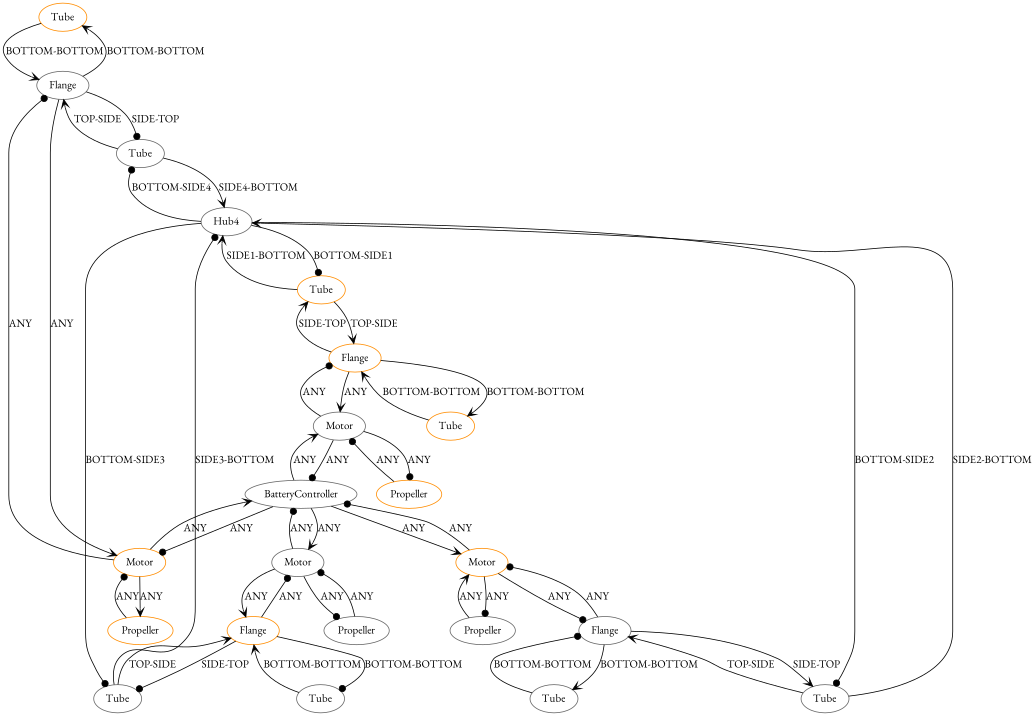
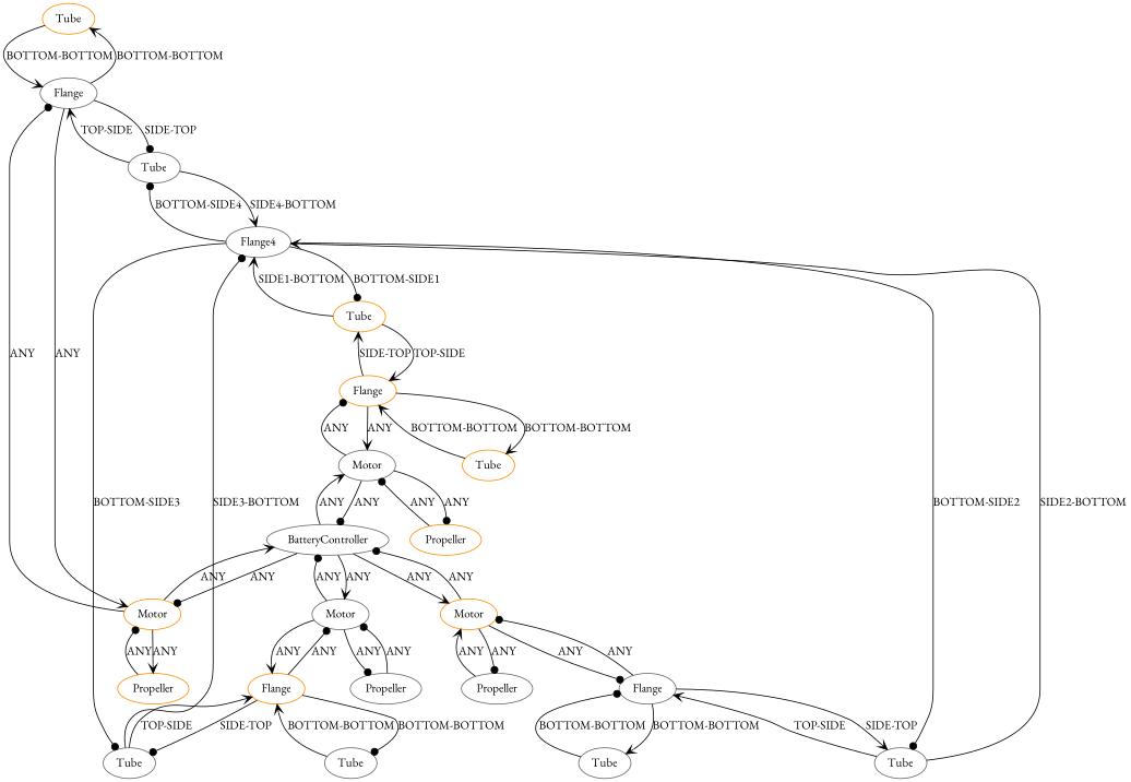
  digraph {
    fontname="EB Garamond"
    node [color=gray40 fontname="EB Garamond"]
    edge [arrowhead=vee fontname="EB Garamond"]
    n1 [instance=Tube_instance_1 label=Tube color=darkorange]
    n2 [instance=Flange_instance_2 label=Flange]
    n3 [instance=Motor_instance_1 label=Motor]
    n4 [instance=BatteryController_instance_1 label=BatteryController]
    n5 [instance=Propeller_instance_2 label=Propeller color=darkorange]
    n6 [instance=Flange_instance_4 label=Flange color=darkorange]
    n7 [instance=Tube_instance_2 label=Tube color=darkorange]
-   n8 [instance=Hub4_instance_1 label=Hub4]
+   n8 [instance=Hub4_instance_1 label=Flange4]
    n9 [instance=Tube_instance_3 label=Tube]
    n10 [instance=Flange_instance_3 label=Flange color=darkorange]
    n11 [instance=Propeller_instance_1 label=Propeller color=darkorange]
    n12 [instance=Motor_instance_2 label=Motor color=darkorange]
    n13 [instance=Tube_instance_4 label=Tube color=darkorange]
    n14 [instance=Flange_instance_1 label=Flange]
    n15 [instance=Tube_instance_5 label=Tube]
    n16 [instance=Tube_instance_6 label=Tube]
    n17 [instance=Motor_instance_3 label=Motor color=darkorange]
    n18 [instance=Tube_instance_7 label=Tube]
    n19 [instance=Tube_instance_8 label=Tube]
    n20 [instance=Motor_instance_4 label=Motor]
    n21 [instance=Propeller_instance_4 label=Propeller]
    n22 [instance=Propeller_instance_3 label=Propeller]
    n1 -> n2 [label="BOTTOM-BOTTOM"]
    n2 -> n1 [label="BOTTOM-BOTTOM"]
    n2 -> n12 [label=ANY]
    n2 -> n18 [label="SIDE-TOP" arrowhead=dot]
    n3 -> n4 [label=ANY arrowhead=dot]
    n3 -> n5 [label=ANY arrowhead=dot]
    n3 -> n6 [label=ANY arrowhead=dot]
    n4 -> n3 [label=ANY]
    n4 -> n12 [label=ANY arrowhead=dot]
    n4 -> n17 [label=ANY]
    n4 -> n20 [label=ANY]
    n5 -> n3 [label=ANY arrowhead=dot]
    n6 -> n3 [label=ANY]
    n6 -> n7 [label="SIDE-TOP"]
    n6 -> n13 [label="BOTTOM-BOTTOM"]
    n7 -> n6 [label="TOP-SIDE"]
    n7 -> n8 [label="SIDE1-BOTTOM"]
    n8 -> n7 [label="BOTTOM-SIDE1" arrowhead=dot]
    n8 -> n16 [label="BOTTOM-SIDE2" arrowhead=dot]
    n8 -> n18 [label="BOTTOM-SIDE4" arrowhead=dot]
    n8 -> n19 [label="BOTTOM-SIDE3" arrowhead=dot]
    n9 -> n10 [label="BOTTOM-BOTTOM"]
    n10 -> n9 [label="BOTTOM-BOTTOM" arrowhead=dot]
    n10 -> n19 [label="SIDE-TOP" arrowhead=dot]
    n10 -> n20 [label=ANY arrowhead=dot]
    n11 -> n12 [label=ANY arrowhead=dot]
    n12 -> n2 [label=ANY arrowhead=dot]
    n12 -> n4 [label=ANY]
    n12 -> n11 [label=ANY]
    n13 -> n6 [label="BOTTOM-BOTTOM"]
    n14 -> n15 [label="BOTTOM-BOTTOM"]
    n14 -> n16 [label="SIDE-TOP"]
    n14 -> n17 [label=ANY arrowhead=dot]
    n15 -> n14 [label="BOTTOM-BOTTOM" arrowhead=dot]
    n16 -> n8 [label="SIDE2-BOTTOM"]
    n16 -> n14 [label="TOP-SIDE"]
    n17 -> n4 [label=ANY arrowhead=dot]
    n17 -> n14 [label=ANY arrowhead=dot]
    n17 -> n21 [label=ANY arrowhead=dot]
    n18 -> n2 [label="TOP-SIDE"]
    n18 -> n8 [label="SIDE4-BOTTOM"]
    n19 -> n8 [label="SIDE3-BOTTOM" arrowhead=dot]
    n19 -> n10 [label="TOP-SIDE"]
    n20 -> n4 [label=ANY arrowhead=dot]
    n20 -> n10 [label=ANY]
    n20 -> n22 [label=ANY arrowhead=dot]
    n21 -> n17 [label=ANY]
    n22 -> n20 [label=ANY arrowhead=dot]
  }
